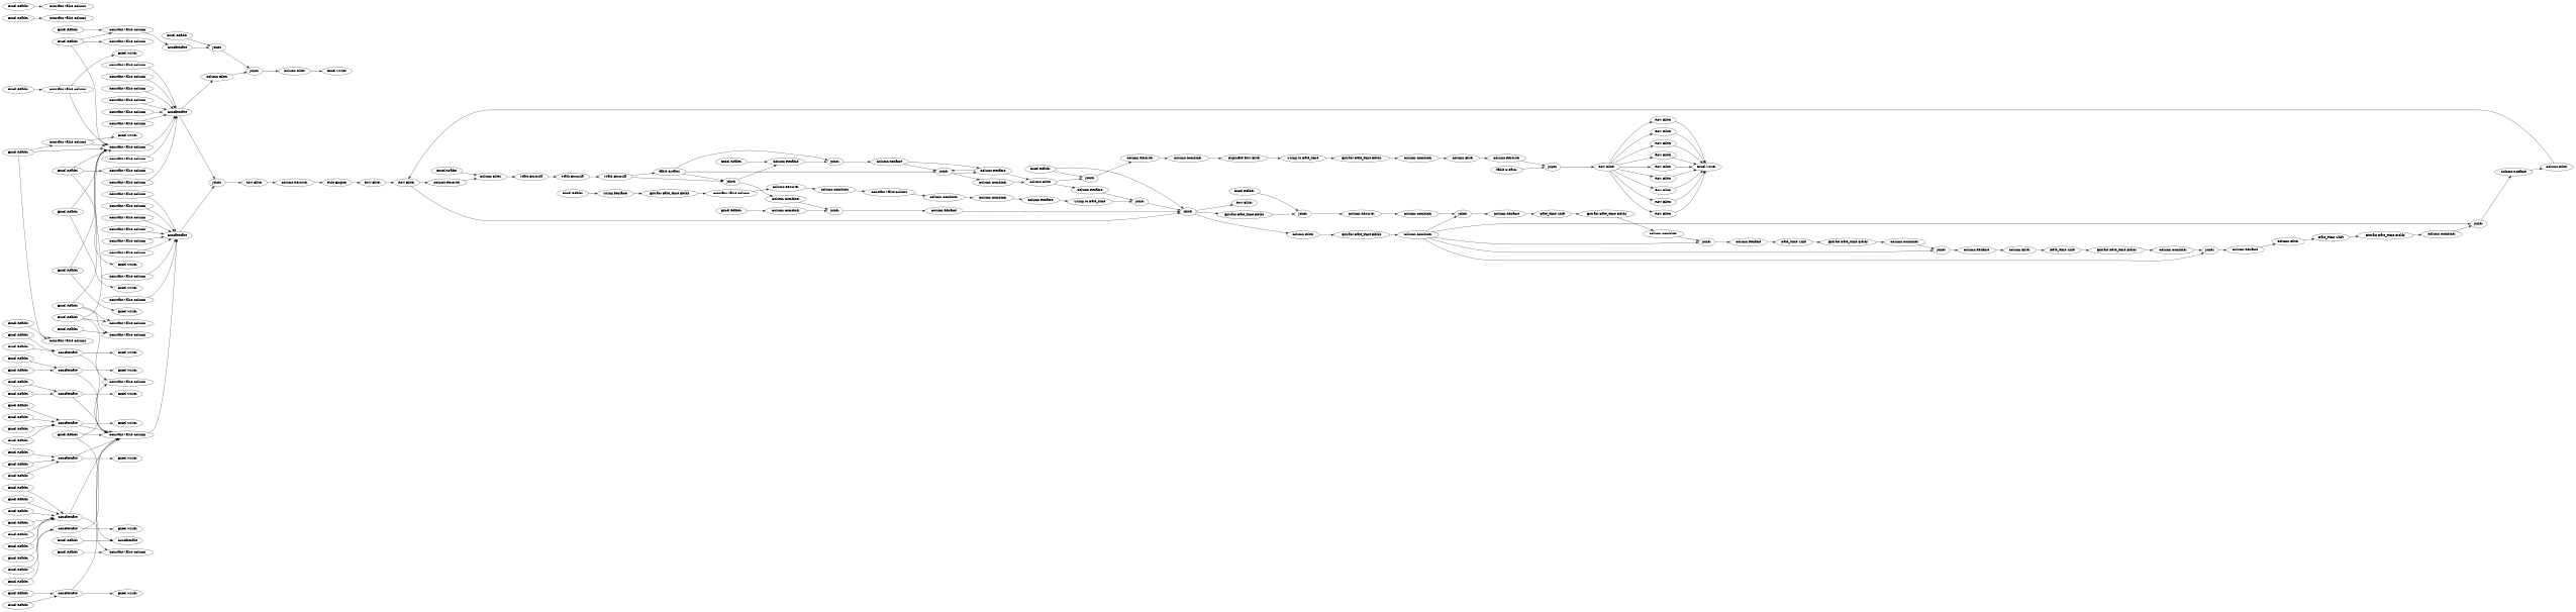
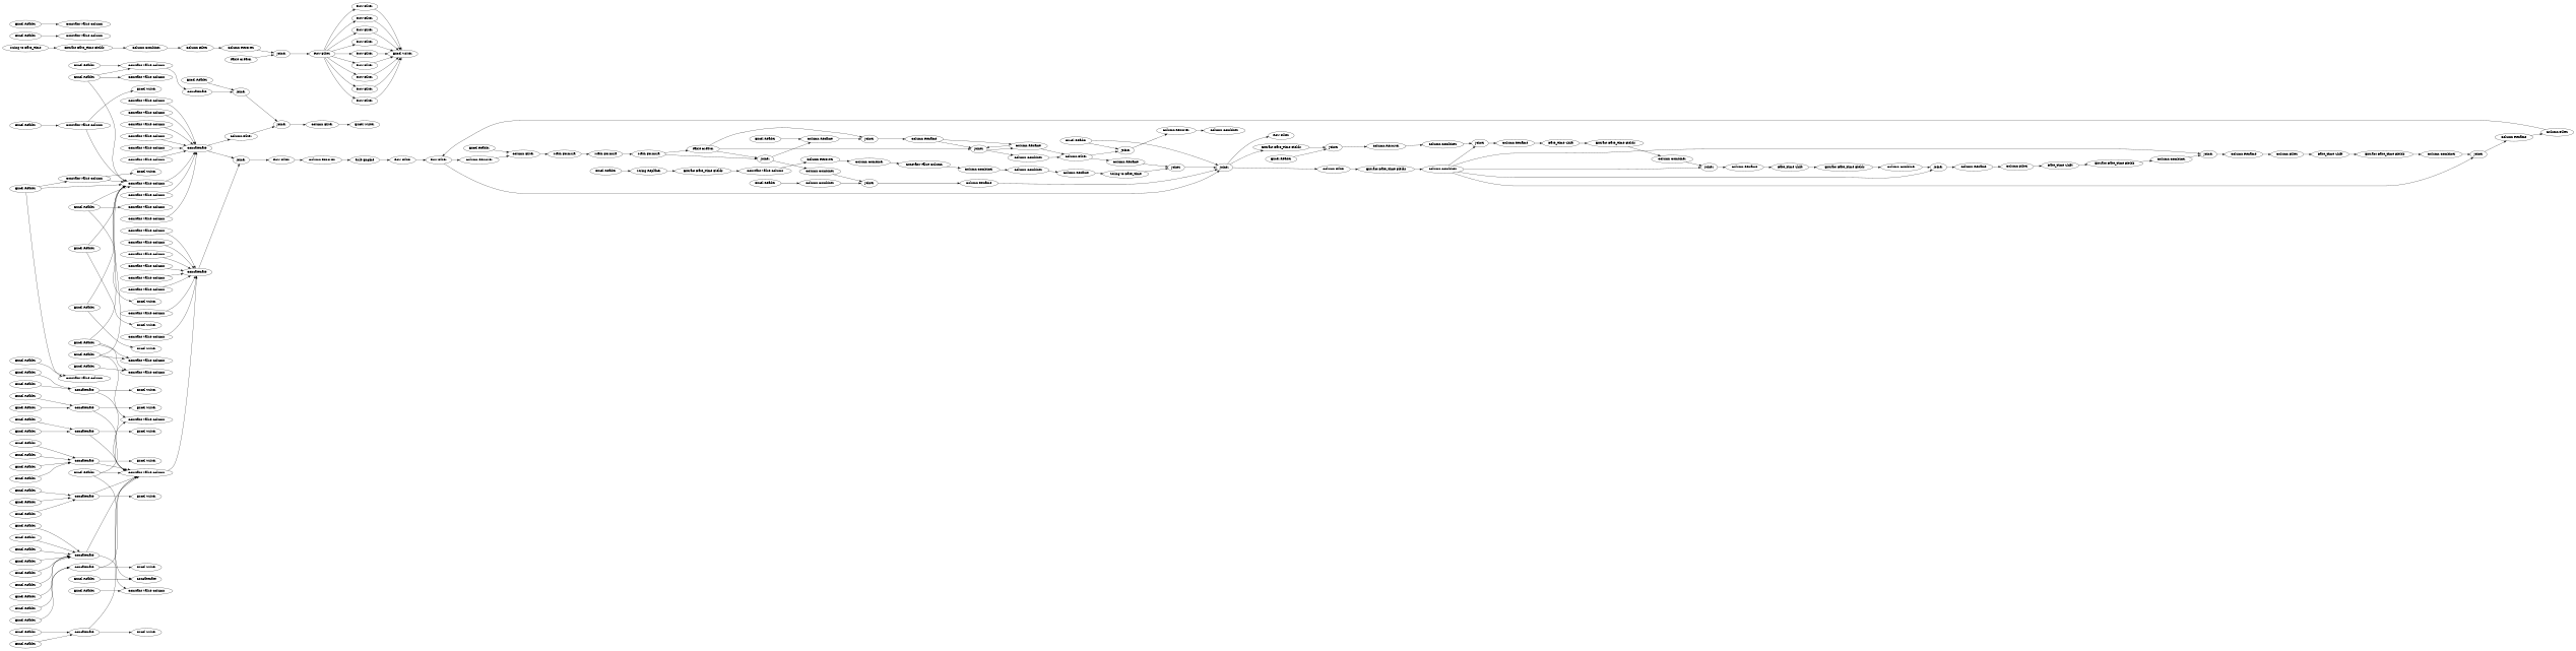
  digraph {
    rankdir=LR
    n1 [label="Constant Value Column"]
    n2 [label="Constant Value Column"]
    n3 [label="Excel Writer"]
    n4 [label=Concatenate]
    n5 [label="Table Creator"]
    n6 [label=Joiner]
    n7 [label=Joiner]
    n8 [label=Joiner]
    n9 [label="Column Rename"]
    n10 [label="Column Filter"]
    n11 [label=Joiner]
    n12 [label="Column Filter"]
    n13 [label="Excel Reader"]
    n14 [label="Excel Writer"]
    n15 [label="Constant Value Column"]
    n16 [label="Constant Value Column"]
    n17 [label=Concatenate]
    n18 [label=Joiner]
    n19 [label=Joiner]
    n20 [label="Column Rename"]
    n21 [label="Date_Time Shift"]
    n22 [label="Column Rename"]
    n23 [label="Row Filter"]
    n24 [label="Column Resorter"]
    n25 [label="Rule Engine"]
    n26 [label="Constant Value Column"]
    n27 [label="Column Combiner"]
    n28 [label="Column Combiner"]
    n29 [label="Excel Reader"]
    n30 [label=Concatenate]
    n31 [label="Constant Value Column"]
    n32 [label="Excel Writer"]
    n33 [label="Excel Reader"]
    n34 [label="Constant Value Column"]
    n35 [label="Constant Value Column"]
    n36 [label="Row Filter"]
    n37 [label="Row Filter"]
    n38 [label="Row Filter"]
    n39 [label="Row Filter"]
    n40 [label="Row Filter"]
    n41 [label="Row Filter"]
    n42 [label="Row Filter"]
    n43 [label="Row Filter"]
    n44 [label="Row Filter"]
    n45 [label="Row Filter"]
    n46 [label="Excel Writer"]
    n47 [label=Concatenate]
    n48 [label="Excel Writer"]
    n49 [label="Column Filter"]
    n50 [label="Column Resorter"]
    n51 [label=Joiner]
    n52 [label="Column Combiner"]
    n53 [label="Column Rename"]
    n54 [label="Column Filter"]
    n55 [label=Concatenate]
    n56 [label="Excel Writer"]
    n57 [label="Excel Reader"]
    n58 [label="Constant Value Column"]
    n59 [label="Constant Value Column"]
    n60 [label="Constant Value Column"]
    n61 [label="Excel Reader"]
    n62 [label=Concatenate]
    n63 [label="Constant Value Column"]
    n64 [label="Column Rename"]
    n65 [label=Joiner]
    n66 [label="Column Filter"]
    n67 [label="Row Filter"]
    n68 [label="Extract Date_Time Fields"]
    n69 [label="Excel Reader"]
    n70 [label=Concatenate]
    n71 [label="Excel Writer"]
    n72 [label="Row Filter"]
    n73 [label="Column Resorter"]
    n74 [label="Column Filter"]
    n75 [label="Column Resorter"]
    n76 [label="Column Combiner"]
    n77 [label="Excel Reader"]
    n78 [label="Constant Value Column"]
    n79 [label="Constant Value Column"]
    n80 [label="String to Date_Time"]
    n81 [label="Extract Date_Time Fields"]
    n82 [label="Column Combiner"]
    n83 [label="Excel Reader"]
    n84 [label=Concatenate]
    n85 [label="Column Combiner"]
    n86 [label=Joiner]
    n87 [label="Column Rename"]
    n88 [label="Constant Value Column"]
    n89 [label="Excel Reader"]
    n90 [label="Column Combiner"]
    n91 [label=Joiner]
    n92 [label="Column Rename"]
    n93 [label="Column Filter"]
    n94 [label="Excel Reader"]
    n95 [label="Excel Writer"]
    n96 [label="Constant Value Column"]
    n97 [label="Column Rename"]
    n98 [label="Date_Time Shift"]
    n99 [label="Extract Date_Time Fields"]
    n100 [label="Column Rename"]
    n101 [label="String to Date_Time"]
    n102 [label=Joiner]
    n103 [label="Excel Reader"]
    n104 [label="Excel Writer"]
    n105 [label="Row Filter"]
    n106 [label="Column Filter"]
    n107 [label="Date_Time Shift"]
    n108 [label="Extract Date_Time Fields"]
    n109 [label="Excel Reader"]
    n110 [label="Constant Value Column"]
    n111 [label=Concatenate]
    n112 [label="Constant Value Column"]
    n113 [label="Math Formula"]
    n114 [label="Math Formula"]
    n115 [label="Math Formula"]
    n116 [label="Constant Value Column"]
    n117 [label="Constant Value Column"]
    n118 [label="Column Combiner"]
    n119 [label=Joiner]
    n120 [label=Joiner]
    n121 [label="Column Rename"]
    n122 [label="Column Resorter"]
    n123 [label="Column Combiner"]
    n124 [label=Joiner]
    n125 [label="Extract Date_Time Fields"]
    n126 [label="Excel Reader"]
    n127 [label="Constant Value Column"]
    n128 [label="Column Rename"]
    n129 [label=Joiner]
    n130 [label="Extract Date_Time Fields"]
    n131 [label="Column Combiner"]
    n132 [label="Column Combiner"]
    n133 [label="Constant Value Column"]
    n134 [label="Excel Reader"]
    n135 [label=Joiner]
    n136 [label="Column Filter"]
    n137 [label="Column Combiner"]
    n138 [label="Excel Writer"]
    n139 [label="Excel Reader"]
    n140 [label=Concatenate]
    n141 [label="Excel Writer"]
    n142 [label="Extract Date_Time Fields"]
    n143 [label="Excel Reader"]
    n144 [label="Excel Reader"]
    n145 [label=Joiner]
    n146 [label="Excel Reader"]
    n147 [label="Date_Time Shift"]
    n148 [label="Extract Date_Time Fields"]
    n149 [label="Constant Value Column"]
    n150 [label="Excel Reader"]
    n151 [label="Excel Reader"]
    n152 [label="Excel Reader"]
    n153 [label=Concatenate]
    n154 [label="Excel Writer"]
    n155 [label="Column Resorter"]
    n156 [label="Column Combiner"]
-   n157 [label="Duplicate Row Filter"]
    n158 [label="Excel Reader"]
    n159 [label="Excel Writer"]
    n160 [label="Excel Reader"]
    n161 [label="Column Combiner"]
    n162 [label="Excel Reader"]
    n163 [label=Concatenate]
    n164 [label="Excel Writer"]
    n165 [label="Table Creator"]
    n166 [label="Excel Reader"]
    n167 [label="Excel Reader"]
    n168 [label="Constant Value Column"]
    n169 [label="Constant Value Column"]
    n170 [label="Excel Reader"]
    n171 [label="Constant Value Column"]
    n172 [label="Excel Reader"]
    n173 [label="Excel Reader"]
    n174 [label="Excel Reader"]
    n175 [label="Excel Reader"]
    n176 [label="Constant Value Column"]
    n177 [label="Excel Reader"]
    n178 [label="Excel Reader"]
    n179 [label="Excel Reader"]
    n180 [label="Constant Value Column"]
    n181 [label="Excel Reader"]
    n182 [label="Constant Value Column"]
    n183 [label="Excel Reader"]
    n184 [label="Excel Reader"]
    n185 [label="Excel Reader"]
    n186 [label="String Replacer"]
    n187 [label="Excel Reader"]
    n188 [label="Excel Reader"]
    n189 [label="Excel Reader"]
    n190 [label="Constant Value Column"]
    n191 [label="Excel Reader"]
    n192 [label="Constant Value Column"]
    n193 [label="Excel Reader"]
    n194 [label="Excel Reader"]
    n195 [label="Excel Reader"]
    n196 [label="Constant Value Column"]
    n197 [label="Excel Reader"]
    n198 [label="Excel Reader"]
    n1 -> n2
    n1 -> n3
    n2 -> n4
    n4 -> n10
    n4 -> n18
    n5 -> n6
    n5 -> n7
    n5 -> n8
    n6 -> n9
    n7 -> n52
    n7 -> n53
    n8 -> n22
    n8 -> n90
    n9 -> n7
    n9 -> n53
    n10 -> n11
    n11 -> n12
    n12 -> n104
    n13 -> n2
    n13 -> n14
    n13 -> n15
    n16 -> n17
    n17 -> n18
    n18 -> n23
    n19 -> n20
    n20 -> n21
    n21 -> n142
    n22 -> n6
    n23 -> n24
    n24 -> n25
    n25 -> n105
    n26 -> n27
    n27 -> n28
    n28 -> n100
    n29 -> n30
    n30 -> n31
    n30 -> n32
    n31 -> n17
    n33 -> n2
    n33 -> n34
    n33 -> n35
    n36 -> n37
    n36 -> n38
    n36 -> n39
    n36 -> n40
    n36 -> n41
    n36 -> n42
    n36 -> n43
    n36 -> n44
    n36 -> n45
    n37 -> n46
    n38 -> n46
    n39 -> n46
    n40 -> n46
    n41 -> n46
    n42 -> n46
    n43 -> n46
    n44 -> n46
    n45 -> n46
    n47 -> n31
    n47 -> n48
    n49 -> n50
    n50 -> n51
    n51 -> n36
    n52 -> n54
    n53 -> n7
    n53 -> n54
    n54 -> n128
    n54 -> n129
    n55 -> n31
    n55 -> n56
    n57 -> n2
    n57 -> n58
    n57 -> n59
    n59 -> n2
    n59 -> n138
    n60 -> n4
    n61 -> n62
    n62 -> n31
    n62 -> n63
    n64 -> n65
    n65 -> n66
    n65 -> n67
    n65 -> n68
    n66 -> n125
    n68 -> n145
    n69 -> n70
    n70 -> n31
    n70 -> n71
    n72 -> n65
    n72 -> n73
    n73 -> n74
    n74 -> n113
    n75 -> n76
    n76 -> n26
    n77 -> n2
    n77 -> n35
    n77 -> n78
    n79 -> n17
    n80 -> n81
    n81 -> n82
    n82 -> n49
    n83 -> n31
    n83 -> n78
    n83 -> n84
    n85 -> n86
    n86 -> n87
    n87 -> n136
    n88 -> n4
    n89 -> n70
    n90 -> n124
    n91 -> n92
    n92 -> n93
    n93 -> n147
    n94 -> n2
    n94 -> n95
    n96 -> n17
    n97 -> n98
    n98 -> n99
    n99 -> n132
    n100 -> n101
    n101 -> n102
    n102 -> n65
    n103 -> n47
    n105 -> n72
    n106 -> n107
    n107 -> n108
    n108 -> n85
    n109 -> n110
    n110 -> n111
    n111 -> n135
    n112 -> n17
    n113 -> n114
    n114 -> n115
    n115 -> n5
    n115 -> n8
    n116 -> n17
    n117 -> n17
    n118 -> n19
    n118 -> n86
    n118 -> n91
    n118 -> n119
    n118 -> n120
    n119 -> n121
    n120 -> n97
    n121 -> n106
    n122 -> n123
    n123 -> n19
    n124 -> n64
    n125 -> n118
    n126 -> n62
    n127 -> n4
    n128 -> n102
    n129 -> n155
    n130 -> n131
    n131 -> n119
    n132 -> n91
    n133 -> n4
    n134 -> n34
    n135 -> n11
    n136 -> n72
    n137 -> n120
    n139 -> n140
    n140 -> n31
    n140 -> n141
    n142 -> n137
    n143 -> n55
    n144 -> n145
    n145 -> n122
    n146 -> n62
    n147 -> n130
    n148 -> n149
    n149 -> n75
    n150 -> n84
    n151 -> n47
    n152 -> n153
    n153 -> n31
    n153 -> n154
    n155 -> n156
-   n156 -> n157
-   n157 -> n80
    n158 -> n2
    n158 -> n159
    n160 -> n161
    n161 -> n124
    n162 -> n55
    n163 -> n31
    n163 -> n164
    n165 -> n51
    n166 -> n1
    n167 -> n62
    n168 -> n17
    n169 -> n4
    n170 -> n70
    n171 -> n17
    n172 -> n163
    n173 -> n22
    n174 -> n62
    n175 -> n176
    n177 -> n30
    n178 -> n65
    n178 -> n129
    n179 -> n140
    n180 -> n4
    n181 -> n135
    n182 -> n4
    n183 -> n74
    n184 -> n62
    n185 -> n186
    n186 -> n148
    n187 -> n70
    n188 -> n63
    n189 -> n190
    n191 -> n2
    n191 -> n110
    n191 -> n192
    n193 -> n62
    n194 -> n153
    n195 -> n58
    n196 -> n4
    n197 -> n163
    n198 -> n140
  }
